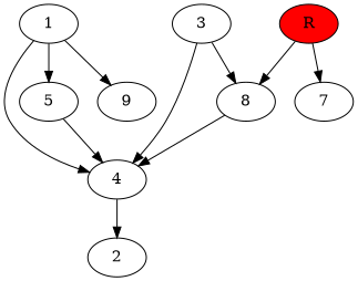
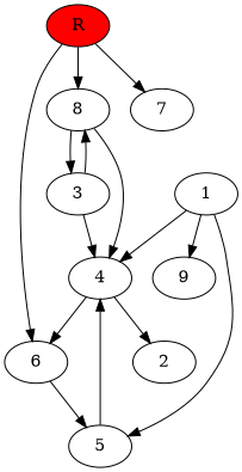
  digraph {
    1
    4
    5
    9
    2
+   6
    3
    8
    R [fillcolor="#ff0000" style=filled]
    7
    1 -> 4
    1 -> 5
    1 -> 9
    4 -> 2
+   4 -> 6
    5 -> 4
+   6 -> 5
    3 -> 4
    3 -> 8
    8 -> 4
+   8 -> 3
+   R -> 6
    R -> 8
    R -> 7
  }
